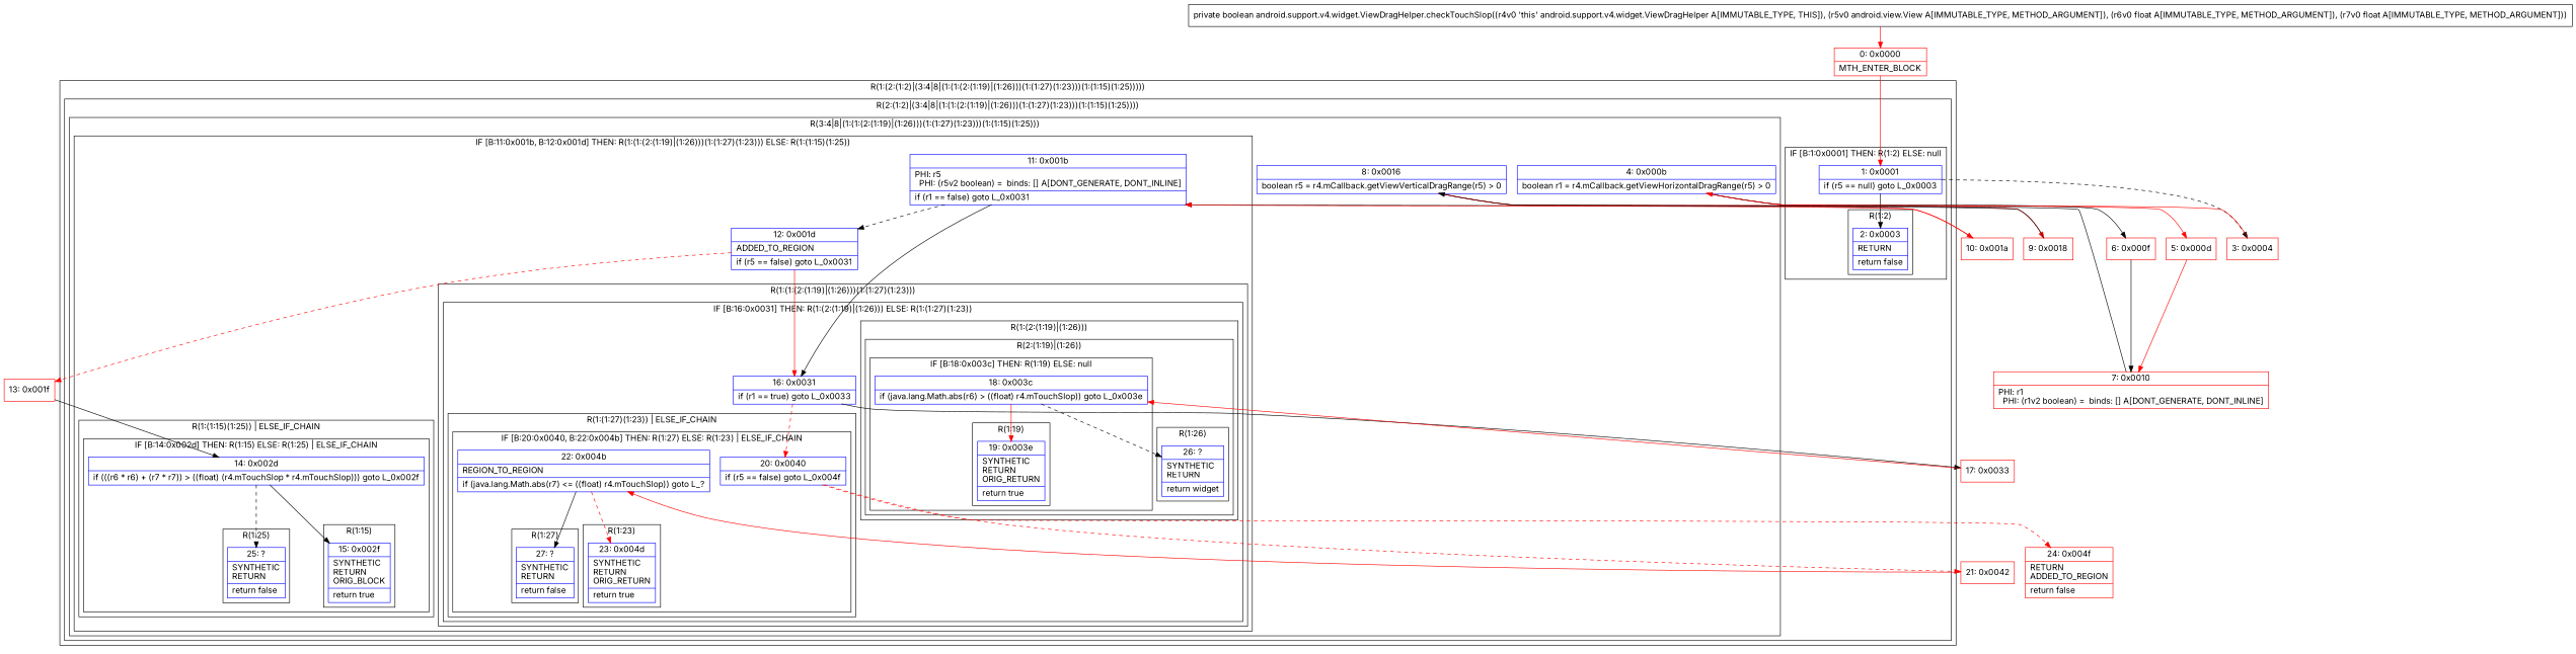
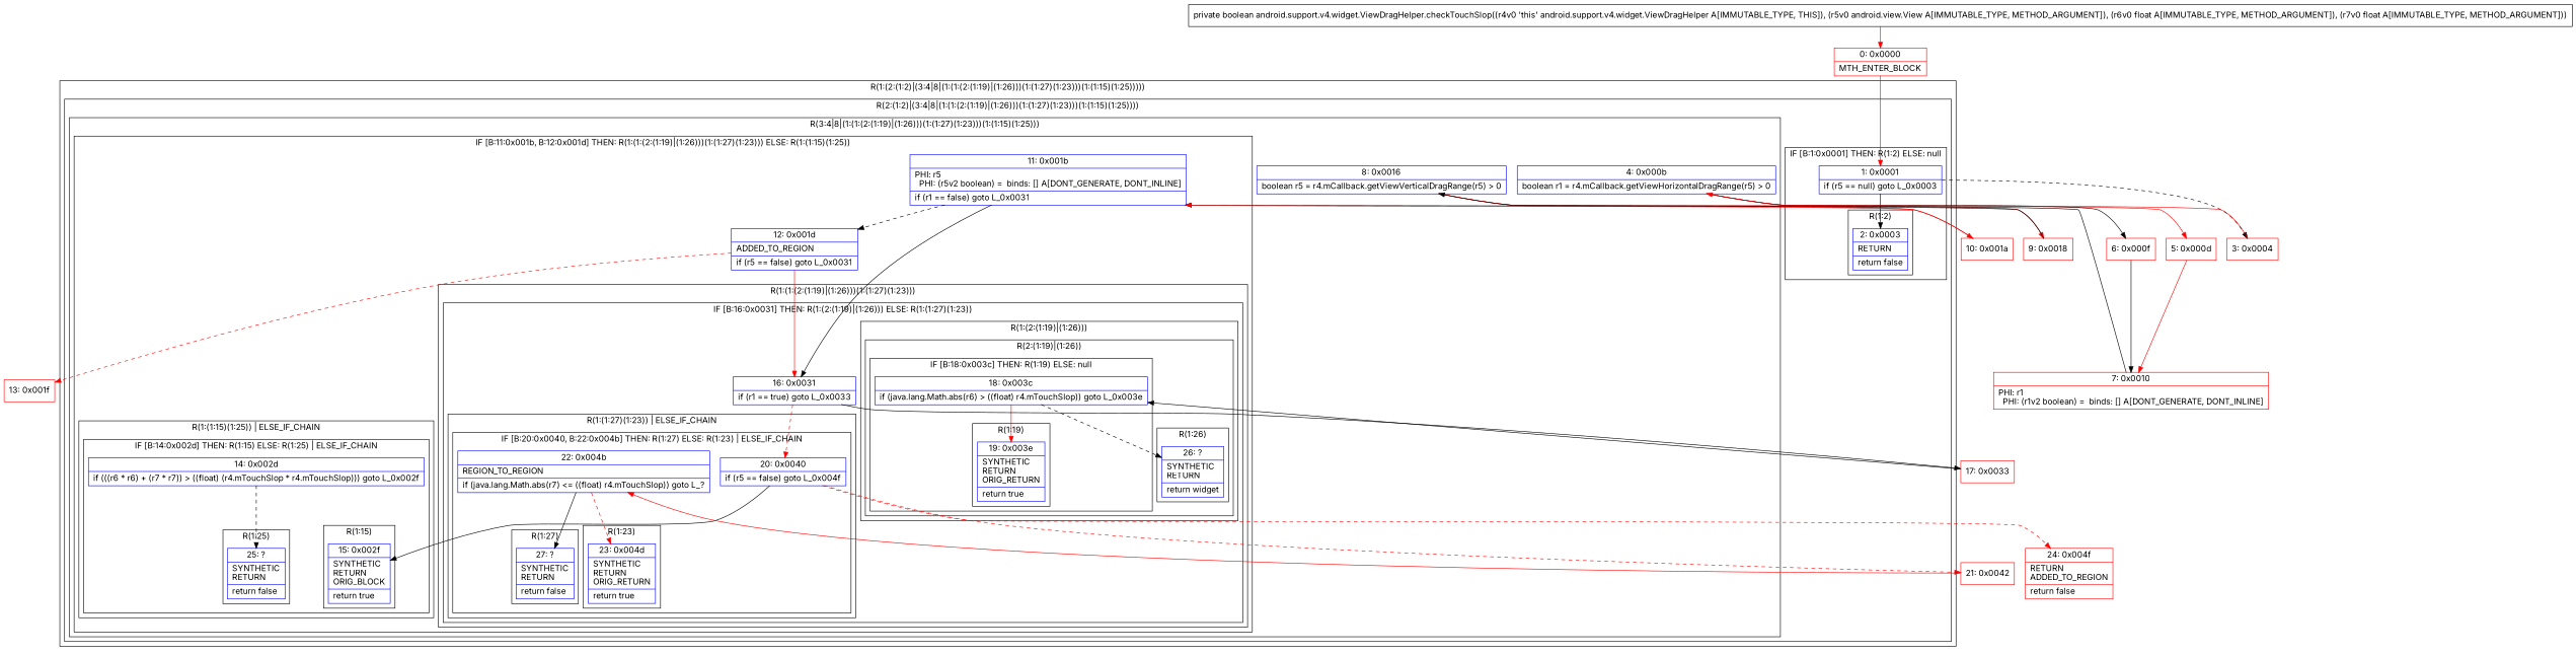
  digraph {
    fontname=Inter
    node [color=blue fontname=Inter shape=record]
    edge [color=red fontname=Inter]
    n1 [label="{2\:\ 0x0003|RETURN\l|return false\l}"]
    n2 [label="{1\:\ 0x0001|if (r5 == null) goto L_0x0003\l}"]
    n3 [label="{19\:\ 0x003e|SYNTHETIC\lRETURN\lORIG_RETURN\l|return true\l}"]
    n4 [label="{18\:\ 0x003c|if (java.lang.Math.abs(r6) \> ((float) r4.mTouchSlop)) goto L_0x003e\l}"]
    n5 [label="{26\:\ ?|SYNTHETIC\lRETURN\l|return widget\l}"]
    n6 [label="{27\:\ ?|SYNTHETIC\lRETURN\l|return false\l}"]
    n7 [label="{23\:\ 0x004d|SYNTHETIC\lRETURN\lORIG_RETURN\l|return true\l}"]
    n8 [label="{20\:\ 0x0040|if (r5 == false) goto L_0x004f\l}"]
    n9 [label="{22\:\ 0x004b|REGION_TO_REGION\l|if (java.lang.Math.abs(r7) \<= ((float) r4.mTouchSlop)) goto L_?\l}"]
    n10 [label="{16\:\ 0x0031|if (r1 == true) goto L_0x0033\l}"]
    n11 [label="{15\:\ 0x002f|SYNTHETIC\lRETURN\lORIG_BLOCK\l|return true\l}"]
    n12 [label="{25\:\ ?|SYNTHETIC\lRETURN\l|return false\l}"]
    n13 [label="{14\:\ 0x002d|if (((r6 * r6) + (r7 * r7)) \> ((float) (r4.mTouchSlop * r4.mTouchSlop))) goto L_0x002f\l}"]
    n14 [label="{11\:\ 0x001b|PHI: r5 \l  PHI: (r5v2 boolean) =  binds: [] A[DONT_GENERATE, DONT_INLINE]\l|if (r1 == false) goto L_0x0031\l}"]
    n15 [label="{12\:\ 0x001d|ADDED_TO_REGION\l|if (r5 == false) goto L_0x0031\l}"]
    n16 [label="{4\:\ 0x000b|boolean r1 = r4.mCallback.getViewHorizontalDragRange(r5) \> 0\l}"]
    n17 [label="{8\:\ 0x0016|boolean r5 = r4.mCallback.getViewVerticalDragRange(r5) \> 0\l}"]
    n18 [color=red label="{3\:\ 0x0004}"]
    n19 [color=red label="{21\:\ 0x0042}"]
    n20 [color=red label="{24\:\ 0x004f|RETURN\lADDED_TO_REGION\l|return false\l}"]
    n21 [color=red label="{17\:\ 0x0033}"]
    n22 [color=red label="{13\:\ 0x001f}"]
    n23 [color=red label="{5\:\ 0x000d}"]
    n24 [color=red label="{6\:\ 0x000f}"]
    n25 [color=red label="{9\:\ 0x0018}"]
    n26 [color=red label="{10\:\ 0x001a}"]
    n27 [color=red label="{7\:\ 0x0010|PHI: r1 \l  PHI: (r1v2 boolean) =  binds: [] A[DONT_GENERATE, DONT_INLINE]\l}"]
    n28 [color=red label="{0\:\ 0x0000|MTH_ENTER_BLOCK\l}"]
    n29 [label="{private boolean android.support.v4.widget.ViewDragHelper.checkTouchSlop((r4v0 'this' android.support.v4.widget.ViewDragHelper A[IMMUTABLE_TYPE, THIS]), (r5v0 android.view.View A[IMMUTABLE_TYPE, METHOD_ARGUMENT]), (r6v0 float A[IMMUTABLE_TYPE, METHOD_ARGUMENT]), (r7v0 float A[IMMUTABLE_TYPE, METHOD_ARGUMENT])) }" color=""]
    subgraph cluster_1 {
      label="R(1:(2:(1:2)|(3:4|8|(1:(1:(2:(1:19)|(1:26)))(1:(1:27)(1:23)))(1:(1:15)(1:25)))))"
      subgraph cluster_2 {
        label="R(2:(1:2)|(3:4|8|(1:(1:(2:(1:19)|(1:26)))(1:(1:27)(1:23)))(1:(1:15)(1:25))))"
        subgraph cluster_3 {
          label="IF [B:1:0x0001] THEN: R(1:2) ELSE: null"
          n2
          subgraph cluster_4 {
            label="R(1:2)"
            n1
          }
        }
        subgraph cluster_5 {
          label="R(3:4|8|(1:(1:(2:(1:19)|(1:26)))(1:(1:27)(1:23)))(1:(1:15)(1:25)))"
          n16
          n17
          subgraph cluster_6 {
            label="IF [B:11:0x001b, B:12:0x001d] THEN: R(1:(1:(2:(1:19)|(1:26)))(1:(1:27)(1:23))) ELSE: R(1:(1:15)(1:25))"
            n14
            n15
            subgraph cluster_7 {
              label="R(1:(1:(2:(1:19)|(1:26)))(1:(1:27)(1:23)))"
              subgraph cluster_8 {
                label="IF [B:16:0x0031] THEN: R(1:(2:(1:19)|(1:26))) ELSE: R(1:(1:27)(1:23))"
                n10
                subgraph cluster_9 {
                  label="R(1:(2:(1:19)|(1:26)))"
                  subgraph cluster_10 {
                    label="R(2:(1:19)|(1:26))"
                    subgraph cluster_11 {
                      label="IF [B:18:0x003c] THEN: R(1:19) ELSE: null"
                      n4
                      subgraph cluster_12 {
                        label="R(1:19)"
                        n3
                      }
                    }
                    subgraph cluster_13 {
                      label="R(1:26)"
                      n5
                    }
                  }
                }
                subgraph cluster_14 {
                  label="R(1:(1:27)(1:23)) | ELSE_IF_CHAIN\l"
                  subgraph cluster_15 {
                    label="IF [B:20:0x0040, B:22:0x004b] THEN: R(1:27) ELSE: R(1:23) | ELSE_IF_CHAIN\l"
                    n8
                    n9
                    subgraph cluster_16 {
                      label="R(1:27)"
                      n6
                    }
                    subgraph cluster_17 {
                      label="R(1:23)"
                      n7
                    }
                  }
                }
              }
            }
            subgraph cluster_18 {
              label="R(1:(1:15)(1:25)) | ELSE_IF_CHAIN\l"
              subgraph cluster_19 {
                label="IF [B:14:0x002d] THEN: R(1:15) ELSE: R(1:25) | ELSE_IF_CHAIN\l"
                n13
                subgraph cluster_20 {
                  label="R(1:15)"
                  n11
                }
                subgraph cluster_21 {
                  label="R(1:25)"
                  n12
                }
              }
            }
          }
        }
      }
    }
    n2 -> n1 [color=black]
    n2 -> n18 [color=black style=dashed]
    n4 -> n3
    n4 -> n5 [color=black style=dashed]
    n8 -> n19 [style=dashed]
    n8 -> n20 [style=dashed]
    n9 -> n6 [color=black]
    n9 -> n7 [style=dashed]
    n10 -> n8 [style=dashed]
    n10 -> n21 [color=black]
-   n13 -> n11 [color=black]
+   n8 -> n11 [color=black]
    n13 -> n12 [color=black style=dashed]
    n14 -> n10 [color=black]
    n14 -> n15 [color=black style=dashed]
    n15 -> n10
    n15 -> n22 [style=dashed]
    n16 -> n23
    n16 -> n24 [color=black]
    n17 -> n25
    n17 -> n26
    n18 -> n16
    n19 -> n9
-   n21 -> n4
-   n22 -> n13 [color=black]
+   n21 -> n4 [color=black]
    n23 -> n27
    n24 -> n27 [color=black]
    n25 -> n14 [color=black]
    n26 -> n14
    n27 -> n17 [color=black]
    n28 -> n2
    n29 -> n28
  }
